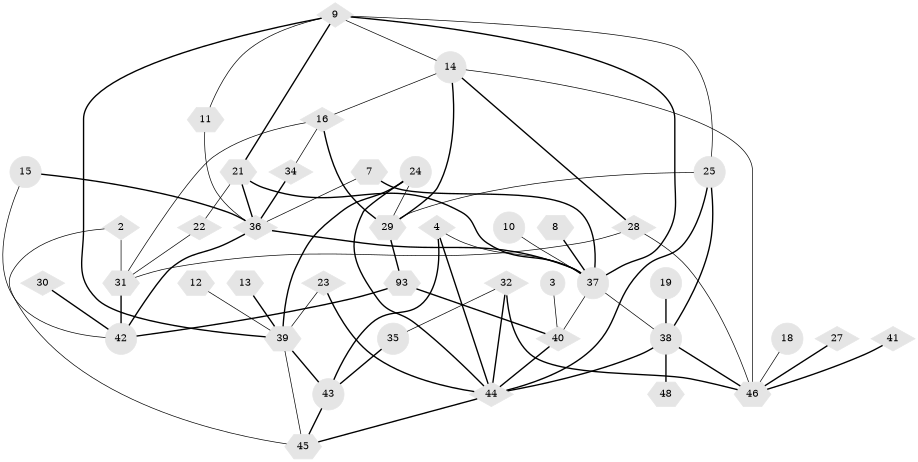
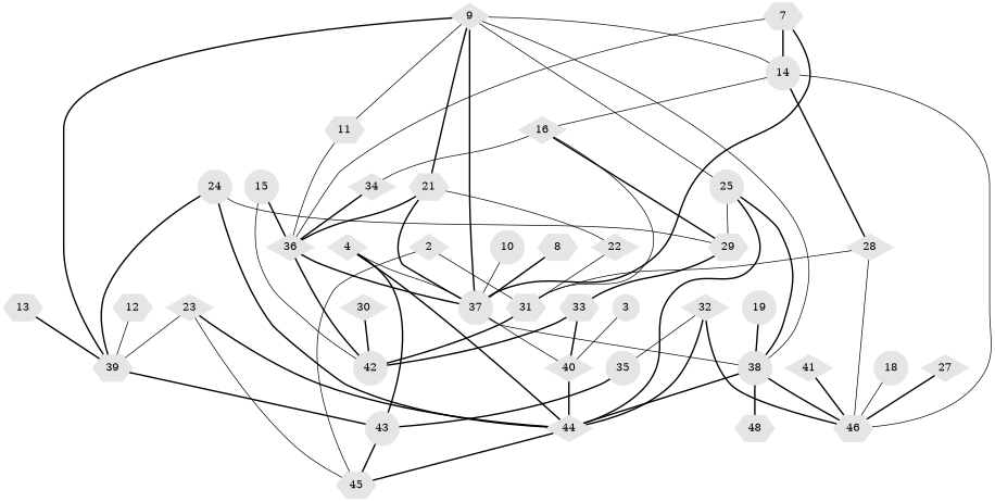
  graph {
    node [color=gray90 shape=diamond style=filled]
    edge [style=bold weight=1.0]
    31 [shape=hexagon]
    2
    45 [shape=hexagon]
    42 [shape=circle]
    3 [shape=circle]
    40
    44
    37 [shape=circle]
    4
    43 [shape=circle]
    38 [shape=circle]
    46 [shape=hexagon]
    48 [shape=hexagon]
    7 [shape=hexagon]
    14 [shape=circle]
    36
    16
    28
    8 [shape=hexagon]
    9
    11 [shape=hexagon]
    21 [shape=hexagon]
    25 [shape=circle]
    39 [shape=hexagon]
    22
    29 [shape=hexagon]
    10 [shape=circle]
    12 [shape=hexagon]
    13 [shape=hexagon]
    34
    15 [shape=circle]
-   33 [shape=hexagon label=93]
+   33 [shape=hexagon]
    18 [shape=circle]
    19 [shape=circle]
    23
    24 [shape=circle]
    27
    30
    32
    35 [shape=circle]
    41
    31 -- 42
    2 -- 31 [style=solid]
    2 -- 45 [style=solid]
    3 -- 40 [style=solid]
    40 -- 44
    44 -- 45
    37 -- 40 [style=solid]
    37 -- 38 [style=solid]
    4 -- 44
    4 -- 37 [style=solid]
    4 -- 43
    43 -- 45
    38 -- 44 [weight=2.0]
    38 -- 46
    38 -- 48
    7 -- 37
-   29 -- 14
+   7 -- 14
    7 -- 36 [style=solid]
    14 -- 46 [style=solid]
    14 -- 16 [style=solid]
    14 -- 28
    36 -- 42
    36 -- 37
    16 -- 31 [style=solid]
    16 -- 29
    16 -- 34 [style=solid]
    28 -- 31 [style=solid]
    28 -- 46 [style=solid]
    8 -- 37
    9 -- 37
+   9 -- 38 [style=solid]
    9 -- 14 [style=solid]
    9 -- 11 [style=solid]
    9 -- 21
    9 -- 25 [style=solid]
    9 -- 39
    11 -- 36 [style=solid]
    21 -- 37
    21 -- 36
    21 -- 22 [style=solid]
    25 -- 44
    25 -- 38
    25 -- 29 [style=solid]
    39 -- 43
    22 -- 31 [style=solid]
    29 -- 33
    10 -- 37 [style=solid]
    12 -- 39 [style=solid]
    13 -- 39
    34 -- 36
    15 -- 42 [style=solid]
    15 -- 36
    33 -- 42
    33 -- 40
    18 -- 46 [style=solid]
    19 -- 38
-   39 -- 45 [style=solid]
+   23 -- 45 [style=solid]
    23 -- 44
    23 -- 39 [style=solid]
    24 -- 44
    24 -- 39
    24 -- 29 [style=solid]
    27 -- 46
    30 -- 42
    32 -- 44
    32 -- 46
    32 -- 35 [style=solid]
    35 -- 43
    41 -- 46
  }
